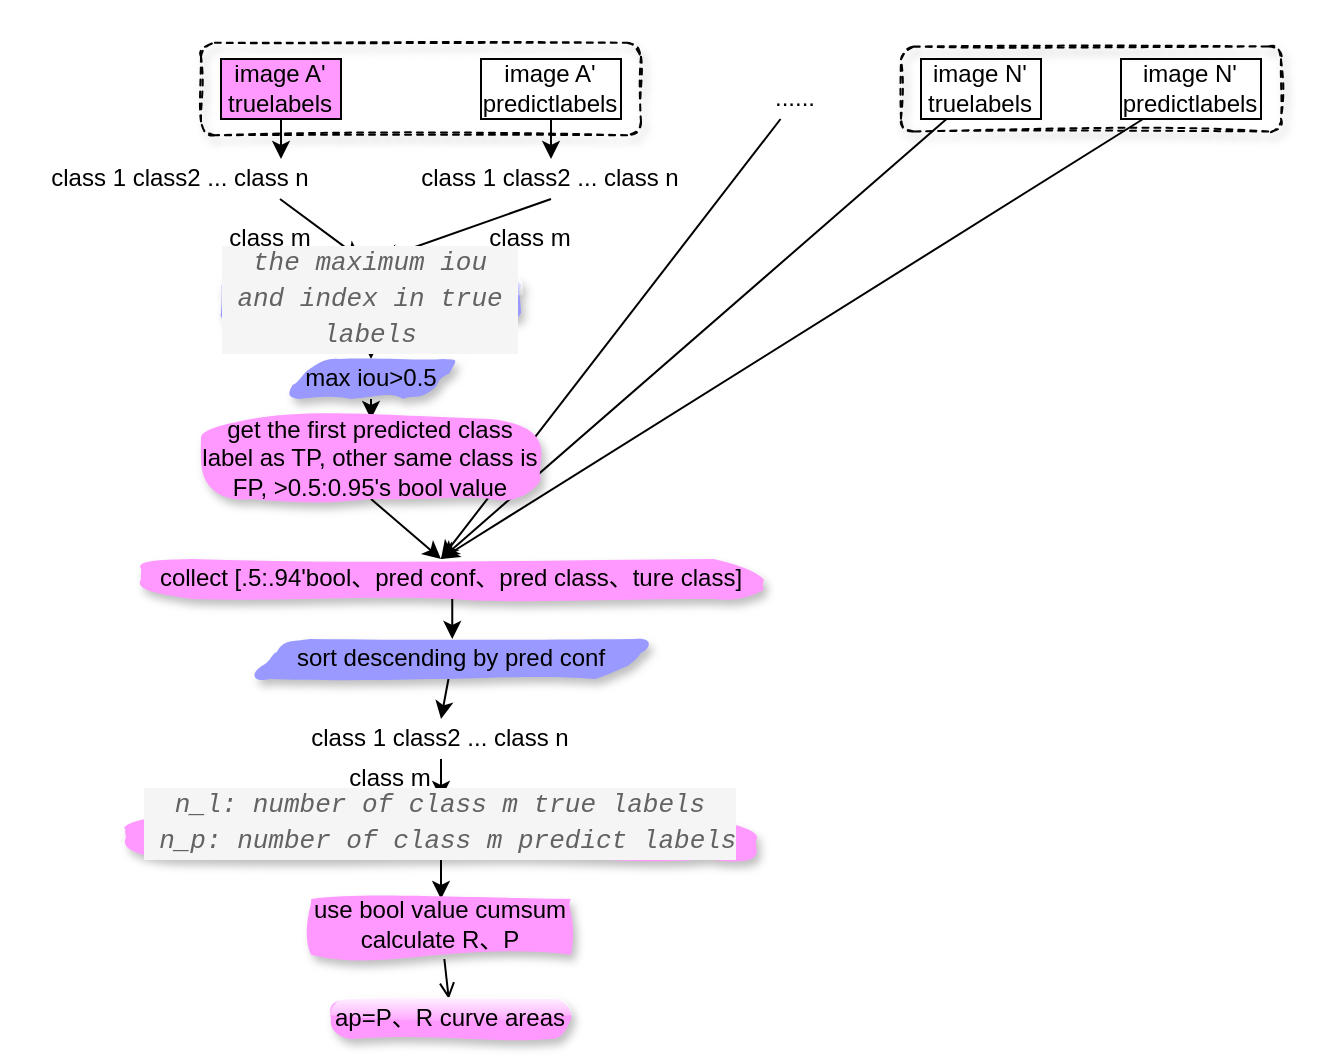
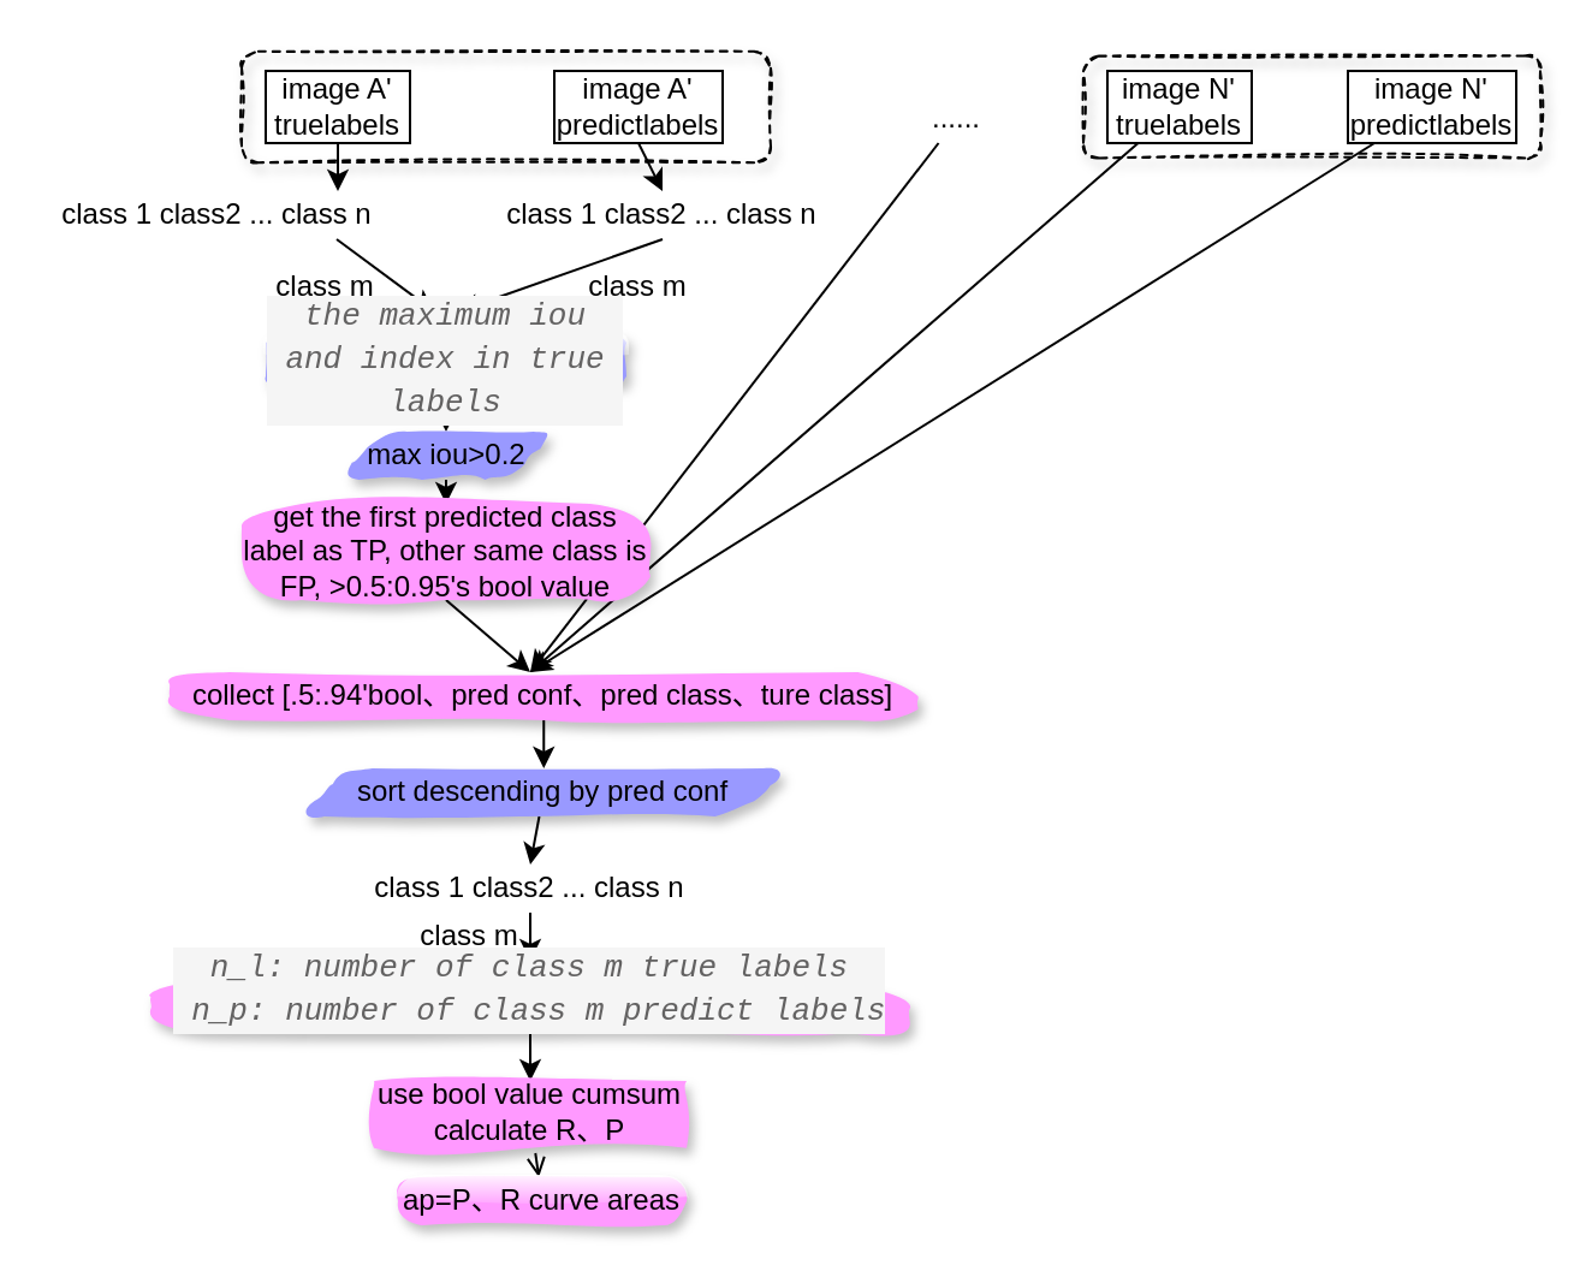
  <mxCell id="0" />
  <mxCell id="1" parent="0" />
- <mxCell id="2" value="image A' truelabels" style="rounded=0;whiteSpace=wrap;html=1;fillColor=#ff99ff;" vertex="1" parent="1"><mxGeometry x="110" y="29" width="60" height="30" as="geometry" /></mxCell>
- <mxCell id="3" value="image A'&lt;br&gt;predictlabels" style="rounded=0;whiteSpace=wrap;html=1;" vertex="1" parent="1"><mxGeometry x="240" y="29" width="70" height="30" as="geometry" /></mxCell>
+ <mxCell id="2" value="image A' truelabels" style="rounded=0;whiteSpace=wrap;html=1;" vertex="1" parent="1"><mxGeometry x="110" y="29" width="60" height="30" as="geometry" /></mxCell>
+ <mxCell id="3" value="image A'&lt;br&gt;predictlabels" style="rounded=0;whiteSpace=wrap;html=1;" vertex="1" parent="1"><mxGeometry x="230" y="29" width="70" height="30" as="geometry" /></mxCell>
  <mxCell id="4" value="" style="endArrow=classic;html=1;" edge="1" parent="1"><mxGeometry width="50" height="50" relative="1" as="geometry"><mxPoint x="140" y="59" as="sourcePoint" /><mxPoint x="140" y="79" as="targetPoint" /></mxGeometry></mxCell>
  <mxCell id="5" value="class 1 class2 ... class n" style="text;html=1;strokeColor=none;fillColor=none;align=center;verticalAlign=middle;whiteSpace=wrap;rounded=0;" vertex="1" parent="1"><mxGeometry x="20" y="79" width="140" height="20" as="geometry" /></mxCell>
  <mxCell id="6" value="" style="endArrow=classic;html=1;" edge="1" parent="1"><mxGeometry width="50" height="50" relative="1" as="geometry"><mxPoint x="139.5" y="99" as="sourcePoint" /><mxPoint x="180" y="129" as="targetPoint" /></mxGeometry></mxCell>
  <mxCell id="7" style="edgeStyle=none;html=1;exitX=0.5;exitY=1;exitDx=0;exitDy=0;" edge="1" parent="1" source="8"><mxGeometry relative="1" as="geometry"><mxPoint x="190" y="129" as="targetPoint" /></mxGeometry></mxCell>
  <mxCell id="8" value="class 1 class2 ... class n" style="text;html=1;strokeColor=none;fillColor=none;align=center;verticalAlign=middle;whiteSpace=wrap;rounded=0;" vertex="1" parent="1"><mxGeometry x="205" y="79" width="140" height="20" as="geometry" /></mxCell>
  <mxCell id="9" value="" style="endArrow=classic;html=1;entryX=0.5;entryY=0;entryDx=0;entryDy=0;exitX=0.5;exitY=1;exitDx=0;exitDy=0;" edge="1" parent="1" source="3" target="8"><mxGeometry width="50" height="50" relative="1" as="geometry"><mxPoint x="150" y="69" as="sourcePoint" /><mxPoint x="150" y="89" as="targetPoint" /></mxGeometry></mxCell>
  <mxCell id="10" value="class m" style="text;html=1;strokeColor=none;fillColor=none;align=center;verticalAlign=middle;whiteSpace=wrap;rounded=0;" vertex="1" parent="1"><mxGeometry x="110" y="109" width="50" height="20" as="geometry" /></mxCell>
  <mxCell id="11" value="class m" style="text;html=1;strokeColor=none;fillColor=none;align=center;verticalAlign=middle;whiteSpace=wrap;rounded=0;" vertex="1" parent="1"><mxGeometry x="240" y="109" width="50" height="20" as="geometry" /></mxCell>
  <mxCell id="12" style="edgeStyle=none;html=1;" edge="1" parent="1" source="13"><mxGeometry relative="1" as="geometry"><mxPoint x="220" y="279" as="targetPoint" /></mxGeometry></mxCell>
  <mxCell id="13" value="image N'&lt;br&gt;predictlabels" style="rounded=0;whiteSpace=wrap;html=1;" vertex="1" parent="1"><mxGeometry x="560" y="29" width="70" height="30" as="geometry" /></mxCell>
  <mxCell id="14" style="edgeStyle=none;html=1;" edge="1" parent="1" source="15"><mxGeometry relative="1" as="geometry"><mxPoint x="220" y="279" as="targetPoint" /></mxGeometry></mxCell>
  <mxCell id="15" value="image N' truelabels" style="rounded=0;whiteSpace=wrap;html=1;" vertex="1" parent="1"><mxGeometry x="460" y="29" width="60" height="30" as="geometry" /></mxCell>
  <mxCell id="16" style="edgeStyle=none;html=1;" edge="1" parent="1" source="17"><mxGeometry relative="1" as="geometry"><mxPoint x="220" y="279" as="targetPoint" /></mxGeometry></mxCell>
  <mxCell id="17" value="......" style="text;html=1;strokeColor=none;fillColor=none;align=center;verticalAlign=middle;whiteSpace=wrap;rounded=0;" vertex="1" parent="1"><mxGeometry x="345" y="39" width="105" height="20" as="geometry" /></mxCell>
  <mxCell id="18" value="" style="edgeStyle=none;html=1;dashed=1;" edge="1" parent="1" source="19" target="21"><mxGeometry relative="1" as="geometry" /></mxCell>
  <mxCell id="19" value="&lt;div style=&quot;color: rgb(51 , 51 , 51) ; background-color: rgb(245 , 245 , 245) ; font-family: &amp;#34;consolas&amp;#34; , &amp;#34;courier new&amp;#34; , monospace ; font-size: 13px ; line-height: 18px&quot;&gt;&lt;span style=&quot;color: #636262 ; font-style: italic&quot;&gt;the maximum iou and index in true labels&lt;/span&gt;&lt;/div&gt;" style="text;html=1;strokeColor=none;align=center;verticalAlign=middle;whiteSpace=wrap;rounded=1;shadow=1;glass=1;sketch=1;dashed=1;fillStyle=solid;fillColor=#9999FF;" vertex="1" parent="1"><mxGeometry x="110" y="139" width="150" height="20" as="geometry" /></mxCell>
  <mxCell id="20" style="edgeStyle=none;html=1;exitX=0.5;exitY=1;exitDx=0;exitDy=0;" edge="1" parent="1" source="21"><mxGeometry relative="1" as="geometry"><mxPoint x="185" y="209" as="targetPoint" /></mxGeometry></mxCell>
- <mxCell id="21" value="max iou&amp;gt;0.5" style="shape=parallelogram;perimeter=parallelogramPerimeter;whiteSpace=wrap;html=1;fixedSize=1;rounded=1;shadow=1;dashed=1;strokeColor=none;fillColor=#9999FF;glass=1;sketch=1;fillStyle=solid;" vertex="1" parent="1"><mxGeometry x="138.75" y="179" width="92.5" height="20" as="geometry" /></mxCell>
+ <mxCell id="21" value="max iou&amp;gt;0.2" style="shape=parallelogram;perimeter=parallelogramPerimeter;whiteSpace=wrap;html=1;fixedSize=1;rounded=1;shadow=1;dashed=1;strokeColor=none;fillColor=#9999FF;glass=1;sketch=1;fillStyle=solid;" vertex="1" parent="1"><mxGeometry x="138.75" y="179" width="92.5" height="20" as="geometry" /></mxCell>
  <mxCell id="22" style="edgeStyle=none;html=1;exitX=0.5;exitY=1;exitDx=0;exitDy=0;" edge="1" parent="1" source="23"><mxGeometry relative="1" as="geometry"><mxPoint x="220" y="279" as="targetPoint" /></mxGeometry></mxCell>
  <mxCell id="23" value="get the first predicted class label as TP, other same class is FP, &amp;gt;0.5:0.95's bool value" style="shape=parallelogram;perimeter=parallelogramPerimeter;whiteSpace=wrap;html=1;fixedSize=1;rounded=1;shadow=1;dashed=1;strokeColor=none;glass=1;sketch=1;fillStyle=solid;fillColor=#FF99FF;size=-10;arcSize=50;" vertex="1" parent="1"><mxGeometry x="100" y="209" width="170" height="40" as="geometry" /></mxCell>
  <mxCell id="24" style="edgeStyle=none;html=1;" edge="1" parent="1" source="25"><mxGeometry relative="1" as="geometry"><mxPoint x="225.625" y="319" as="targetPoint" /></mxGeometry></mxCell>
  <mxCell id="25" value="collect [.5:.94'bool、pred conf、pred class、ture class]" style="shape=parallelogram;perimeter=parallelogramPerimeter;whiteSpace=wrap;html=1;fixedSize=1;rounded=1;shadow=1;dashed=1;strokeColor=none;glass=1;sketch=1;fillStyle=solid;fillColor=#FF99FF;size=-10;arcSize=50;" vertex="1" parent="1"><mxGeometry x="70" y="279" width="311.25" height="20" as="geometry" /></mxCell>
  <mxCell id="26" value="" style="whiteSpace=wrap;html=1;fixedSize=1;rounded=1;shadow=1;glass=1;dashed=1;sketch=1;fillColor=none;" vertex="1" parent="1"><mxGeometry x="100" y="20.88" width="220" height="46.25" as="geometry" /></mxCell>
  <mxCell id="27" value="" style="whiteSpace=wrap;html=1;fixedSize=1;rounded=1;shadow=1;glass=1;dashed=1;sketch=1;fillColor=none;" vertex="1" parent="1"><mxGeometry x="450" y="22.75" width="190" height="42.5" as="geometry" /></mxCell>
  <mxCell id="28" style="edgeStyle=none;html=1;" edge="1" parent="1" source="29"><mxGeometry relative="1" as="geometry"><mxPoint x="220" y="359" as="targetPoint" /></mxGeometry></mxCell>
  <mxCell id="29" value="sort&amp;nbsp;descending by pred conf" style="shape=parallelogram;perimeter=parallelogramPerimeter;whiteSpace=wrap;html=1;fixedSize=1;rounded=1;shadow=1;dashed=1;strokeColor=none;fillColor=#9999FF;glass=1;sketch=1;fillStyle=solid;" vertex="1" parent="1"><mxGeometry x="124.38" y="319" width="202.5" height="20" as="geometry" /></mxCell>
  <mxCell id="30" style="edgeStyle=none;html=1;" edge="1" parent="1" source="31"><mxGeometry relative="1" as="geometry"><mxPoint x="220" y="399" as="targetPoint" /></mxGeometry></mxCell>
  <mxCell id="31" value="class 1 class2 ... class n" style="text;html=1;strokeColor=none;fillColor=none;align=center;verticalAlign=middle;whiteSpace=wrap;rounded=0;" vertex="1" parent="1"><mxGeometry x="150" y="359" width="140" height="20" as="geometry" /></mxCell>
  <mxCell id="32" value="class m" style="text;html=1;strokeColor=none;fillColor=none;align=center;verticalAlign=middle;whiteSpace=wrap;rounded=0;" vertex="1" parent="1"><mxGeometry x="170" y="379" width="50" height="20" as="geometry" /></mxCell>
  <mxCell id="33" value="" style="edgeStyle=none;html=1;" edge="1" parent="1" source="34"><mxGeometry relative="1" as="geometry"><mxPoint x="220" y="449" as="targetPoint" /></mxGeometry></mxCell>
  <mxCell id="34" value="&lt;div style=&quot;color: rgb(51 , 51 , 51) ; background-color: rgb(245 , 245 , 245) ; font-family: &amp;#34;consolas&amp;#34; , &amp;#34;courier new&amp;#34; , monospace ; font-size: 13px ; line-height: 18px&quot;&gt;&lt;span style=&quot;color: #636262 ; font-style: italic&quot;&gt;n_l: number of class m true labels&lt;/span&gt;&lt;/div&gt;&lt;div style=&quot;color: rgb(51 , 51 , 51) ; background-color: rgb(245 , 245 , 245) ; font-family: &amp;#34;consolas&amp;#34; , &amp;#34;courier new&amp;#34; , monospace ; font-size: 13px ; line-height: 18px&quot;&gt;&lt;span style=&quot;color: #636262 ; font-style: italic&quot;&gt;&amp;nbsp;n_p:&amp;nbsp;&lt;/span&gt;&lt;span style=&quot;color: rgb(99 , 98 , 98) ; font-style: italic&quot;&gt;number of class m predict labels&lt;/span&gt;&lt;/div&gt;&lt;div&gt;&lt;span style=&quot;color: rgb(99 , 98 , 98) ; font-style: italic&quot;&gt;&lt;br&gt;&lt;/span&gt;&lt;/div&gt;" style="shape=parallelogram;perimeter=parallelogramPerimeter;whiteSpace=wrap;html=1;fixedSize=1;rounded=1;shadow=1;dashed=1;strokeColor=none;glass=1;sketch=1;fillStyle=solid;fillColor=#FF99FF;size=-10;arcSize=50;" vertex="1" parent="1"><mxGeometry x="62.19" y="409" width="315.62" height="20" as="geometry" /></mxCell>
  <mxCell id="35" value="" style="edgeStyle=none;html=1;endArrow=open;" edge="1" parent="1" source="36" target="37"><mxGeometry relative="1" as="geometry" /></mxCell>
  <mxCell id="36" value="use bool value cumsum calculate R、P" style="shape=document;whiteSpace=wrap;html=1;boundedLbl=1;rounded=1;shadow=1;dashed=1;strokeColor=none;fillColor=#FF99FF;glass=1;arcSize=50;sketch=1;fillStyle=solid;size=0.143;" vertex="1" parent="1"><mxGeometry x="155" y="449" width="130" height="30" as="geometry" /></mxCell>
- <mxCell id="37" value="ap=P、R curve areas" style="rounded=1;whiteSpace=wrap;html=1;shadow=1;dashed=1;strokeColor=none;glass=1;arcSize=50;sketch=1;fillStyle=solid;fillColor=#FF99FF;" vertex="1" parent="1"><mxGeometry x="165" y="499" width="120" height="20" as="geometry" /></mxCell>
+ <mxCell id="37" value="ap=P、R curve areas" style="rounded=1;whiteSpace=wrap;html=1;shadow=1;dashed=1;strokeColor=none;glass=1;arcSize=50;sketch=1;fillStyle=solid;fillColor=#FF99FF;" vertex="1" parent="1"><mxGeometry x="165" y="489" width="120" height="20" as="geometry" /></mxCell>
